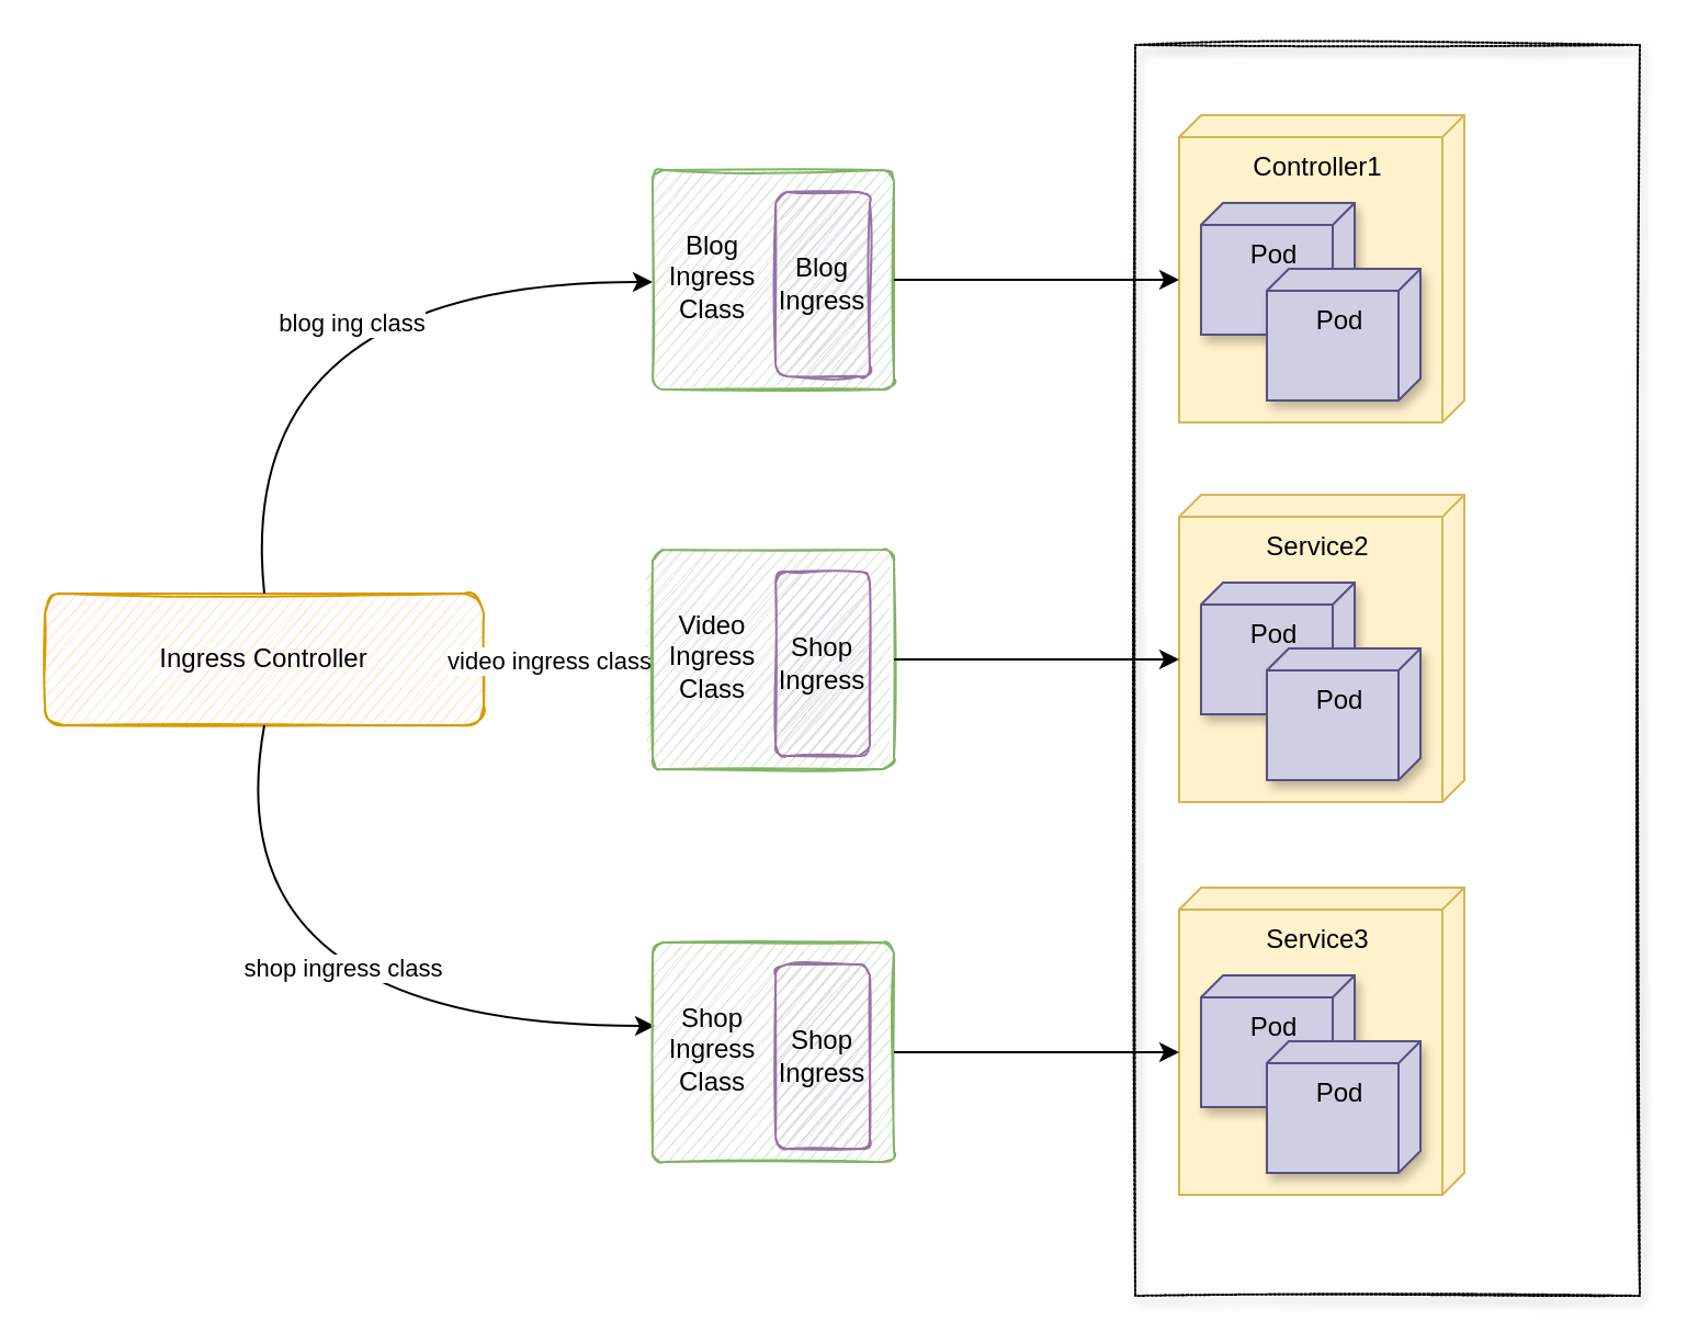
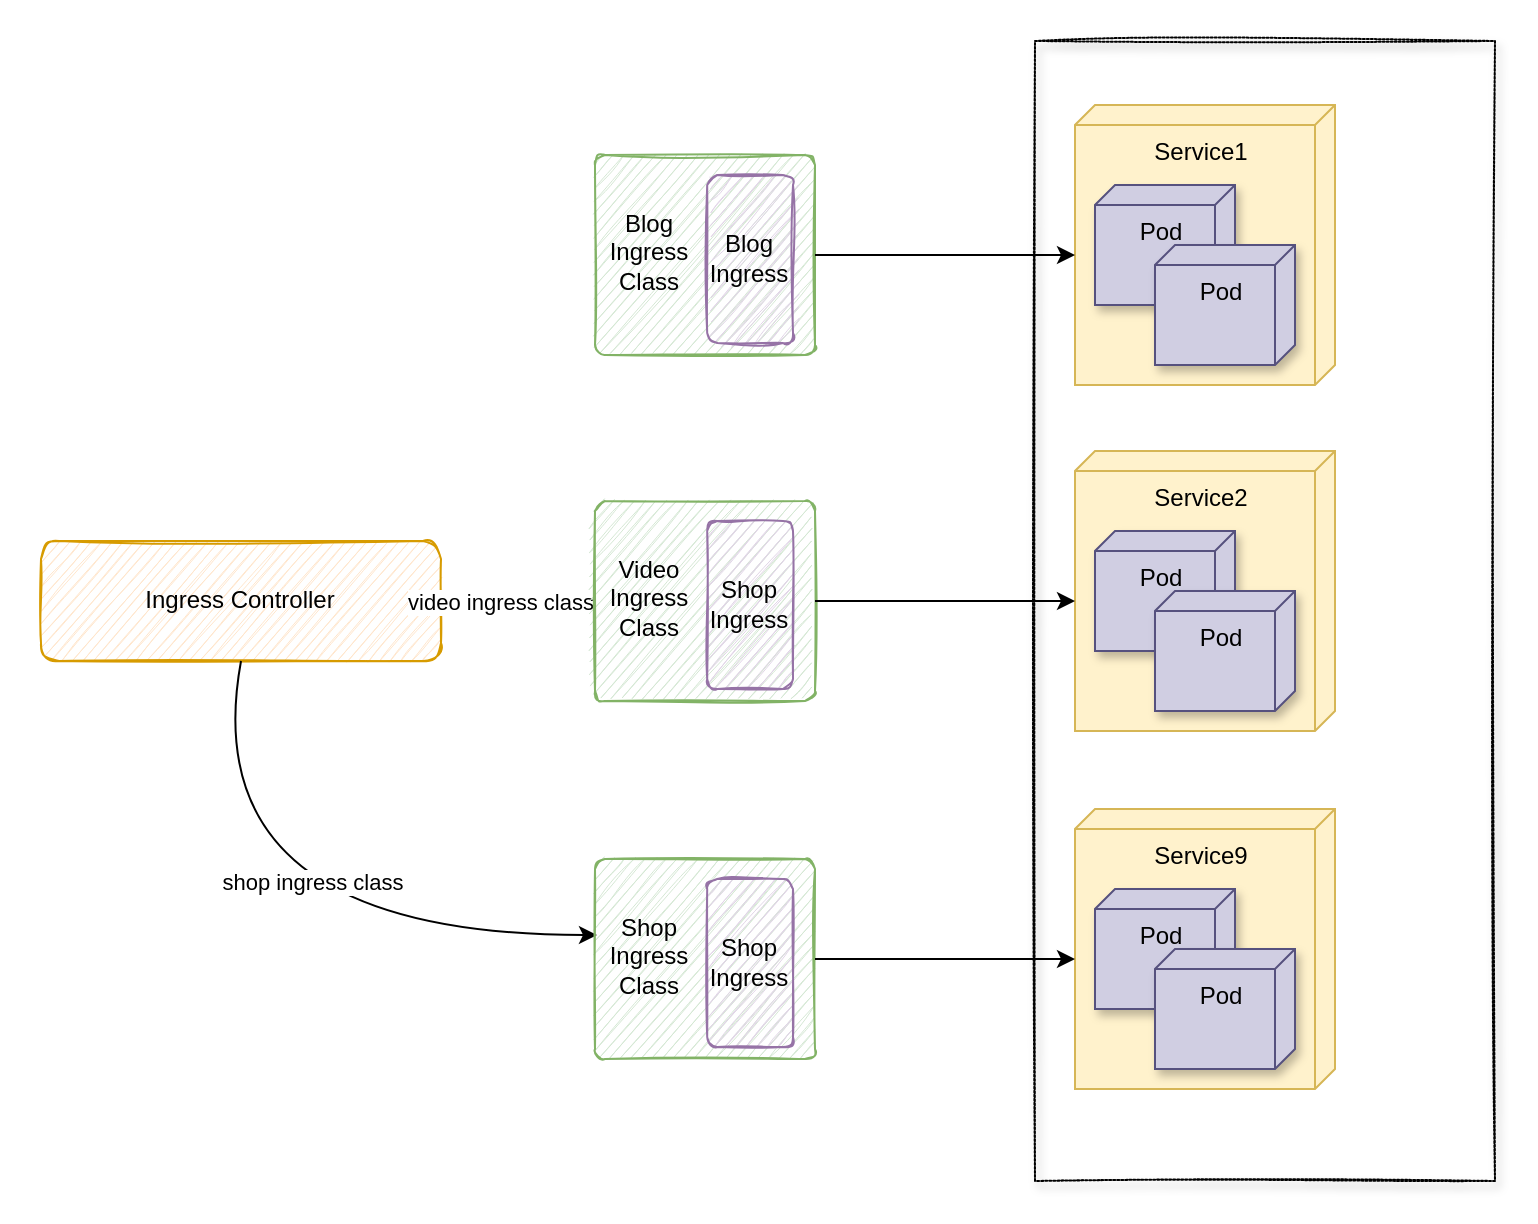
  <mxCell id="0" />
  <mxCell id="1" parent="0" />
  <mxCell id="2" value="" style="rounded=0;whiteSpace=wrap;html=1;shadow=1;glass=0;sketch=1;fillColor=none;dashed=1;dashPattern=1 1;" parent="1" vertex="1"><mxGeometry x="517" y="20" width="230" height="570" as="geometry" /></mxCell>
  <mxCell id="3" value="Ingress Controller" style="rounded=1;whiteSpace=wrap;html=1;fillColor=#ffe6cc;strokeColor=#d79b00;shadow=0;sketch=1;glass=0;" parent="1" vertex="1"><mxGeometry x="20" y="270" width="200" height="60" as="geometry" /></mxCell>
  <mxCell id="4" value="" style="curved=1;endArrow=classic;html=1;rounded=0;entryX=0;entryY=0.5;entryDx=0;entryDy=0;exitX=1;exitY=0.5;exitDx=0;exitDy=0;" parent="1" source="3" edge="1"><mxGeometry width="50" height="50" relative="1" as="geometry"><mxPoint x="157" y="400" as="sourcePoint" /><mxPoint x="297" y="300" as="targetPoint" /><Array as="points"><mxPoint x="257" y="300" /></Array></mxGeometry></mxCell>
  <mxCell id="5" value="video ingress class" style="edgeLabel;html=1;align=center;verticalAlign=middle;resizable=0;points=[];" parent="4" vertex="1" connectable="0"><mxGeometry x="-0.236" y="-4" relative="1" as="geometry"><mxPoint y="-4" as="offset" /></mxGeometry></mxCell>
- <mxCell id="6" value="" style="curved=1;endArrow=classic;html=1;rounded=0;exitX=0.5;exitY=0;exitDx=0;exitDy=0;entryX=0;entryY=0.52;entryDx=0;entryDy=0;entryPerimeter=0;" parent="1" source="3" target="11" edge="1"><mxGeometry width="50" height="50" relative="1" as="geometry"><mxPoint x="177" y="220" as="sourcePoint" /><mxPoint x="297" y="170" as="targetPoint" /><Array as="points"><mxPoint x="105" y="128" /></Array></mxGeometry></mxCell>
- <mxCell id="7" value="blog ing class" style="edgeLabel;html=1;align=center;verticalAlign=middle;resizable=0;points=[];" parent="6" vertex="1" connectable="0"><mxGeometry x="0.174" y="-18" relative="1" as="geometry"><mxPoint as="offset" /></mxGeometry></mxCell>
  <mxCell id="8" value="" style="curved=1;endArrow=classic;html=1;rounded=0;entryX=0.018;entryY=0.39;entryDx=0;entryDy=0;exitX=0.5;exitY=1;exitDx=0;exitDy=0;entryPerimeter=0;" parent="1" source="3" target="17" edge="1"><mxGeometry width="50" height="50" relative="1" as="geometry"><mxPoint x="167" y="440" as="sourcePoint" /><mxPoint x="297" y="436" as="targetPoint" /><Array as="points"><mxPoint x="95" y="467" /></Array></mxGeometry></mxCell>
  <mxCell id="9" value="shop ingress class" style="edgeLabel;html=1;align=center;verticalAlign=middle;resizable=0;points=[];" parent="8" vertex="1" connectable="0"><mxGeometry x="0.17" y="27" relative="1" as="geometry"><mxPoint as="offset" /></mxGeometry></mxCell>
  <mxCell id="10" value="" style="rounded=1;absoluteArcSize=1;html=1;arcSize=10;shadow=0;glass=0;sketch=1;direction=west;rotation=0;fillColor=#d5e8d4;strokeColor=#82b366;" parent="1" vertex="1"><mxGeometry x="297" y="77" width="110" height="100" as="geometry" /></mxCell>
  <mxCell id="11" value="Blog Ingress Class&lt;br&gt;" style="html=1;shape=mxgraph.er.anchor;whiteSpace=wrap;rounded=1;shadow=0;glass=0;sketch=1;rotation=0;" parent="10" vertex="1"><mxGeometry y="-1" width="55.0" height="100" as="geometry" /></mxCell>
  <mxCell id="12" value="Blog&lt;br&gt;Ingress" style="rounded=1;absoluteArcSize=1;html=1;arcSize=10;whiteSpace=wrap;points=[];strokeColor=#9673a6;fillColor=#e1d5e7;shadow=0;glass=0;sketch=1;rotation=0;" parent="10" vertex="1"><mxGeometry x="56.1" y="10" width="42.9" height="84" as="geometry" /></mxCell>
  <mxCell id="13" value="" style="rounded=1;absoluteArcSize=1;html=1;arcSize=10;shadow=0;glass=0;sketch=1;direction=west;rotation=0;fillColor=#d5e8d4;strokeColor=#82b366;" parent="1" vertex="1"><mxGeometry x="297" y="250" width="110" height="100" as="geometry" /></mxCell>
  <mxCell id="14" value="Video Ingress Class" style="html=1;shape=mxgraph.er.anchor;whiteSpace=wrap;rounded=1;shadow=0;glass=0;sketch=1;rotation=0;" parent="13" vertex="1"><mxGeometry y="-1" width="55.0" height="100" as="geometry" /></mxCell>
  <mxCell id="15" value="Shop&lt;br&gt;Ingress" style="rounded=1;absoluteArcSize=1;html=1;arcSize=10;whiteSpace=wrap;points=[];strokeColor=#9673a6;fillColor=#e1d5e7;shadow=0;glass=0;sketch=1;rotation=0;" parent="13" vertex="1"><mxGeometry x="56.1" y="10" width="42.9" height="84" as="geometry" /></mxCell>
  <mxCell id="16" value="" style="rounded=1;absoluteArcSize=1;html=1;arcSize=10;shadow=0;glass=0;sketch=1;direction=west;rotation=0;fillColor=#d5e8d4;strokeColor=#82b366;" parent="1" vertex="1"><mxGeometry x="297" y="429" width="110" height="100" as="geometry" /></mxCell>
  <mxCell id="17" value="Shop&lt;br&gt;Ingress Class" style="html=1;shape=mxgraph.er.anchor;whiteSpace=wrap;rounded=1;shadow=0;glass=0;sketch=1;rotation=0;" parent="16" vertex="1"><mxGeometry y="-1" width="55.0" height="100" as="geometry" /></mxCell>
  <mxCell id="18" value="Shop&lt;br&gt;Ingress" style="rounded=1;absoluteArcSize=1;html=1;arcSize=10;whiteSpace=wrap;points=[];strokeColor=#9673a6;fillColor=#e1d5e7;shadow=0;glass=0;sketch=1;rotation=0;" parent="16" vertex="1"><mxGeometry x="56.1" y="10" width="42.9" height="84" as="geometry" /></mxCell>
- <mxCell id="19" value="Controller1" style="verticalAlign=top;align=center;shape=cube;size=10;direction=south;fontStyle=0;html=1;boundedLbl=1;spacingLeft=5;rounded=1;shadow=0;glass=0;sketch=0;fillColor=#fff2cc;strokeColor=#d6b656;" parent="1" vertex="1"><mxGeometry x="537" y="52" width="130" height="140" as="geometry" /></mxCell>
+ <mxCell id="19" value="Service1" style="verticalAlign=top;align=center;shape=cube;size=10;direction=south;fontStyle=0;html=1;boundedLbl=1;spacingLeft=5;rounded=1;shadow=0;glass=0;sketch=0;fillColor=#fff2cc;strokeColor=#d6b656;" parent="1" vertex="1"><mxGeometry x="537" y="52" width="130" height="140" as="geometry" /></mxCell>
  <mxCell id="20" value="Pod" style="verticalAlign=top;align=center;shape=cube;size=10;direction=south;html=1;boundedLbl=1;spacingLeft=5;rounded=1;shadow=1;glass=0;sketch=0;fillColor=#d0cee2;strokeColor=#56517e;" parent="19" vertex="1"><mxGeometry width="70" height="60" relative="1" as="geometry"><mxPoint x="10" y="40" as="offset" /></mxGeometry></mxCell>
  <mxCell id="21" value="Pod" style="verticalAlign=top;align=center;shape=cube;size=10;direction=south;html=1;boundedLbl=1;spacingLeft=5;rounded=1;shadow=1;glass=0;sketch=0;fillColor=#d0cee2;strokeColor=#56517e;" parent="19" vertex="1"><mxGeometry x="40" y="70" width="70" height="60" as="geometry" /></mxCell>
  <mxCell id="22" value="Service2" style="verticalAlign=top;align=center;shape=cube;size=10;direction=south;fontStyle=0;html=1;boundedLbl=1;spacingLeft=5;rounded=1;shadow=0;glass=0;sketch=0;fillColor=#fff2cc;strokeColor=#d6b656;" parent="1" vertex="1"><mxGeometry x="537" y="225" width="130" height="140" as="geometry" /></mxCell>
  <mxCell id="23" value="Pod" style="verticalAlign=top;align=center;shape=cube;size=10;direction=south;html=1;boundedLbl=1;spacingLeft=5;rounded=1;shadow=1;glass=0;sketch=0;fillColor=#d0cee2;strokeColor=#56517e;" parent="22" vertex="1"><mxGeometry width="70" height="60" relative="1" as="geometry"><mxPoint x="10" y="40" as="offset" /></mxGeometry></mxCell>
  <mxCell id="24" value="Pod" style="verticalAlign=top;align=center;shape=cube;size=10;direction=south;html=1;boundedLbl=1;spacingLeft=5;rounded=1;shadow=1;glass=0;sketch=0;fillColor=#d0cee2;strokeColor=#56517e;" parent="22" vertex="1"><mxGeometry x="40" y="70" width="70" height="60" as="geometry" /></mxCell>
- <mxCell id="25" value="Service3" style="verticalAlign=top;align=center;shape=cube;size=10;direction=south;fontStyle=0;html=1;boundedLbl=1;spacingLeft=5;rounded=1;shadow=0;glass=0;sketch=0;fillColor=#fff2cc;strokeColor=#d6b656;" parent="1" vertex="1"><mxGeometry x="537" y="404" width="130" height="140" as="geometry" /></mxCell>
+ <mxCell id="25" value="Service9" style="verticalAlign=top;align=center;shape=cube;size=10;direction=south;fontStyle=0;html=1;boundedLbl=1;spacingLeft=5;rounded=1;shadow=0;glass=0;sketch=0;fillColor=#fff2cc;strokeColor=#d6b656;" parent="1" vertex="1"><mxGeometry x="537" y="404" width="130" height="140" as="geometry" /></mxCell>
  <mxCell id="26" value="Pod" style="verticalAlign=top;align=center;shape=cube;size=10;direction=south;html=1;boundedLbl=1;spacingLeft=5;rounded=1;shadow=1;glass=0;sketch=0;fillColor=#d0cee2;strokeColor=#56517e;" parent="25" vertex="1"><mxGeometry width="70" height="60" relative="1" as="geometry"><mxPoint x="10" y="40" as="offset" /></mxGeometry></mxCell>
  <mxCell id="27" value="Pod" style="verticalAlign=top;align=center;shape=cube;size=10;direction=south;html=1;boundedLbl=1;spacingLeft=5;rounded=1;shadow=1;glass=0;sketch=0;fillColor=#d0cee2;strokeColor=#56517e;" parent="25" vertex="1"><mxGeometry x="40" y="70" width="70" height="60" as="geometry" /></mxCell>
  <mxCell id="28" value="" style="edgeStyle=elbowEdgeStyle;elbow=horizontal;endArrow=classic;html=1;rounded=0;exitX=0;exitY=0.5;exitDx=0;exitDy=0;entryX=0;entryY=0;entryDx=75;entryDy=130;entryPerimeter=0;" parent="1" source="16" target="25" edge="1"><mxGeometry width="50" height="50" relative="1" as="geometry"><mxPoint x="527" y="360" as="sourcePoint" /><mxPoint x="577" y="310" as="targetPoint" /></mxGeometry></mxCell>
  <mxCell id="29" value="" style="edgeStyle=elbowEdgeStyle;elbow=horizontal;endArrow=classic;html=1;rounded=0;exitX=0;exitY=0.5;exitDx=0;exitDy=0;entryX=0;entryY=0;entryDx=75;entryDy=130;entryPerimeter=0;" parent="1" source="10" target="19" edge="1"><mxGeometry width="50" height="50" relative="1" as="geometry"><mxPoint x="527" y="360" as="sourcePoint" /><mxPoint x="577" y="310" as="targetPoint" /></mxGeometry></mxCell>
  <mxCell id="30" value="" style="edgeStyle=elbowEdgeStyle;elbow=horizontal;endArrow=classic;html=1;rounded=0;exitX=0;exitY=0.5;exitDx=0;exitDy=0;entryX=0;entryY=0;entryDx=75;entryDy=130;entryPerimeter=0;" parent="1" source="13" target="22" edge="1"><mxGeometry width="50" height="50" relative="1" as="geometry"><mxPoint x="527" y="360" as="sourcePoint" /><mxPoint x="577" y="310" as="targetPoint" /></mxGeometry></mxCell>
